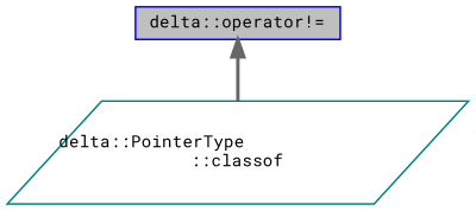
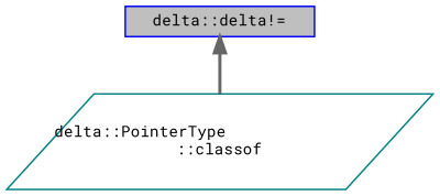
  digraph {
    rankdir=TB
    fontname="Roboto Mono"
    node [fontname="Roboto Mono" fontsize=10 style=filled]
-   n1 [color=blue fillcolor=grey75 fontcolor=black height=0.2 label="delta::operator!=" shape=box width=0.4]
+   n1 [color=blue fillcolor=grey75 fontcolor=black height=0.2 label="delta::delta!=" shape=box width=0.4]
    n2 [color=teal fillcolor=white height=0.2 label="delta::PointerType\l::classof" shape=parallelogram width=0.4]
    n1 -> n2 [color=gray40 dir=back fontname="Roboto Mono" fontsize=10 labelfontname=Helvetica labelfontsize=10 style=bold]
  }
